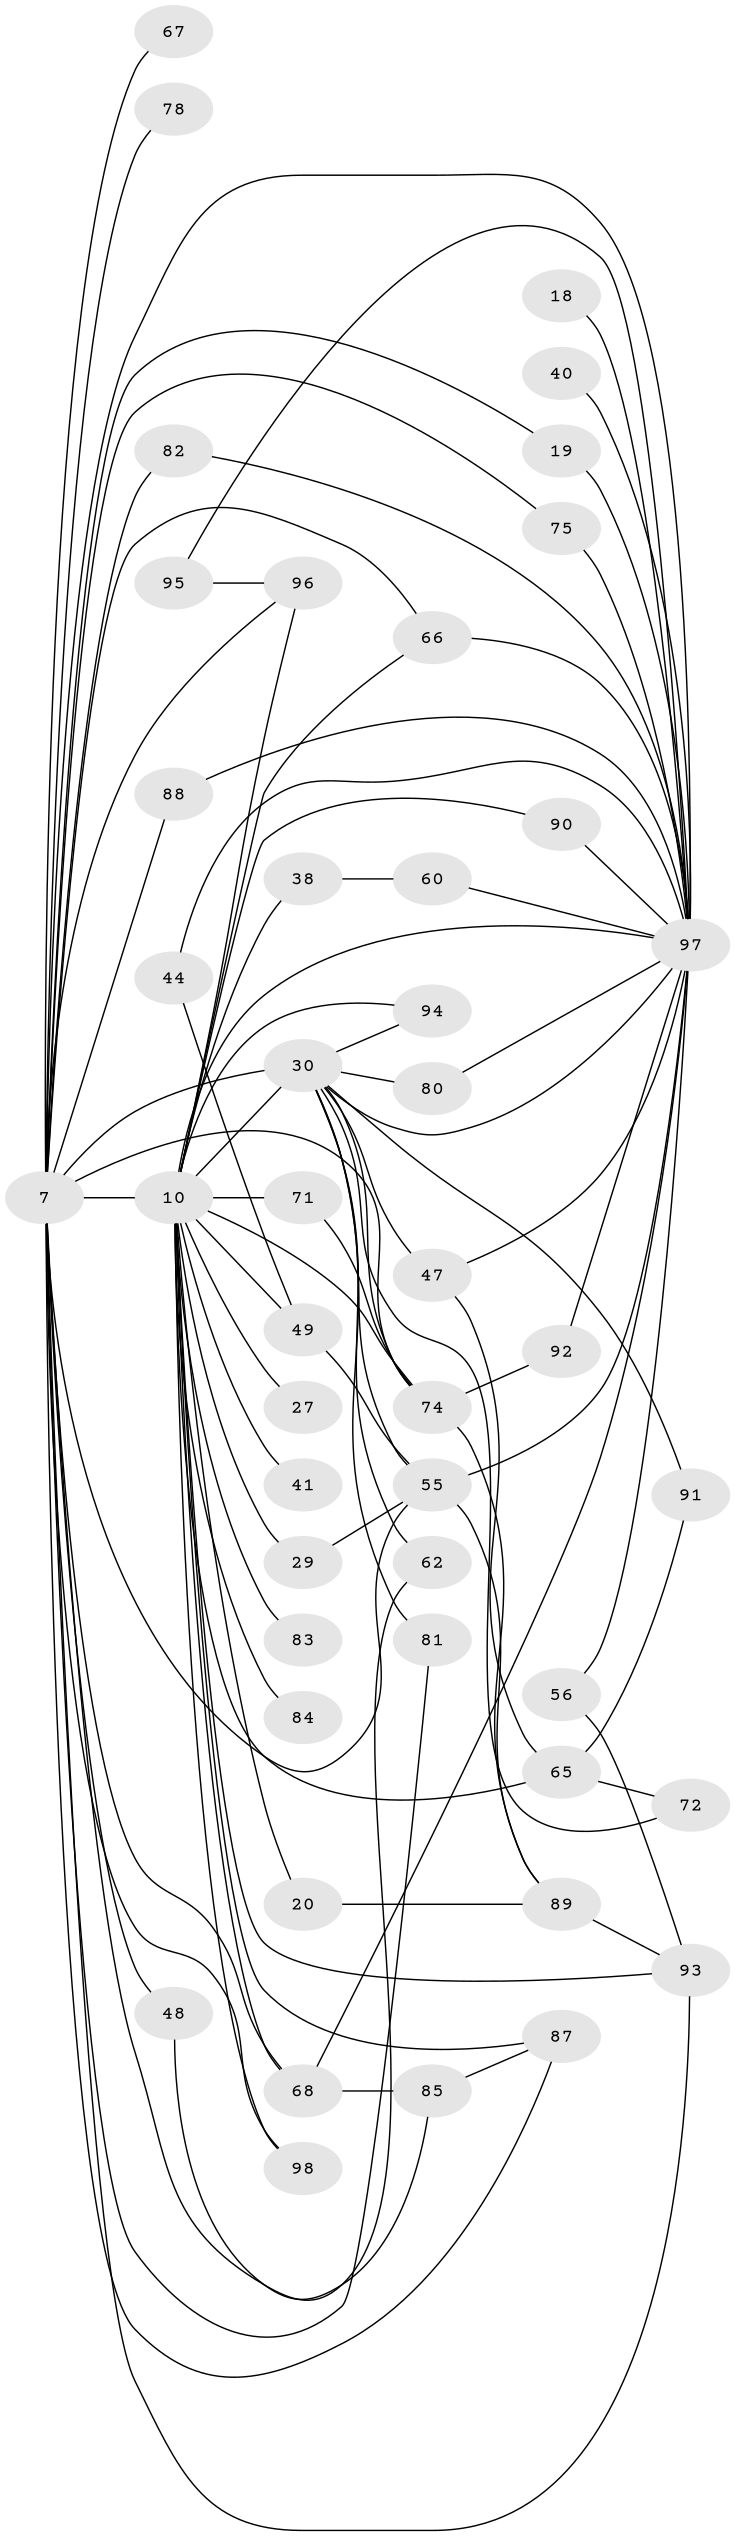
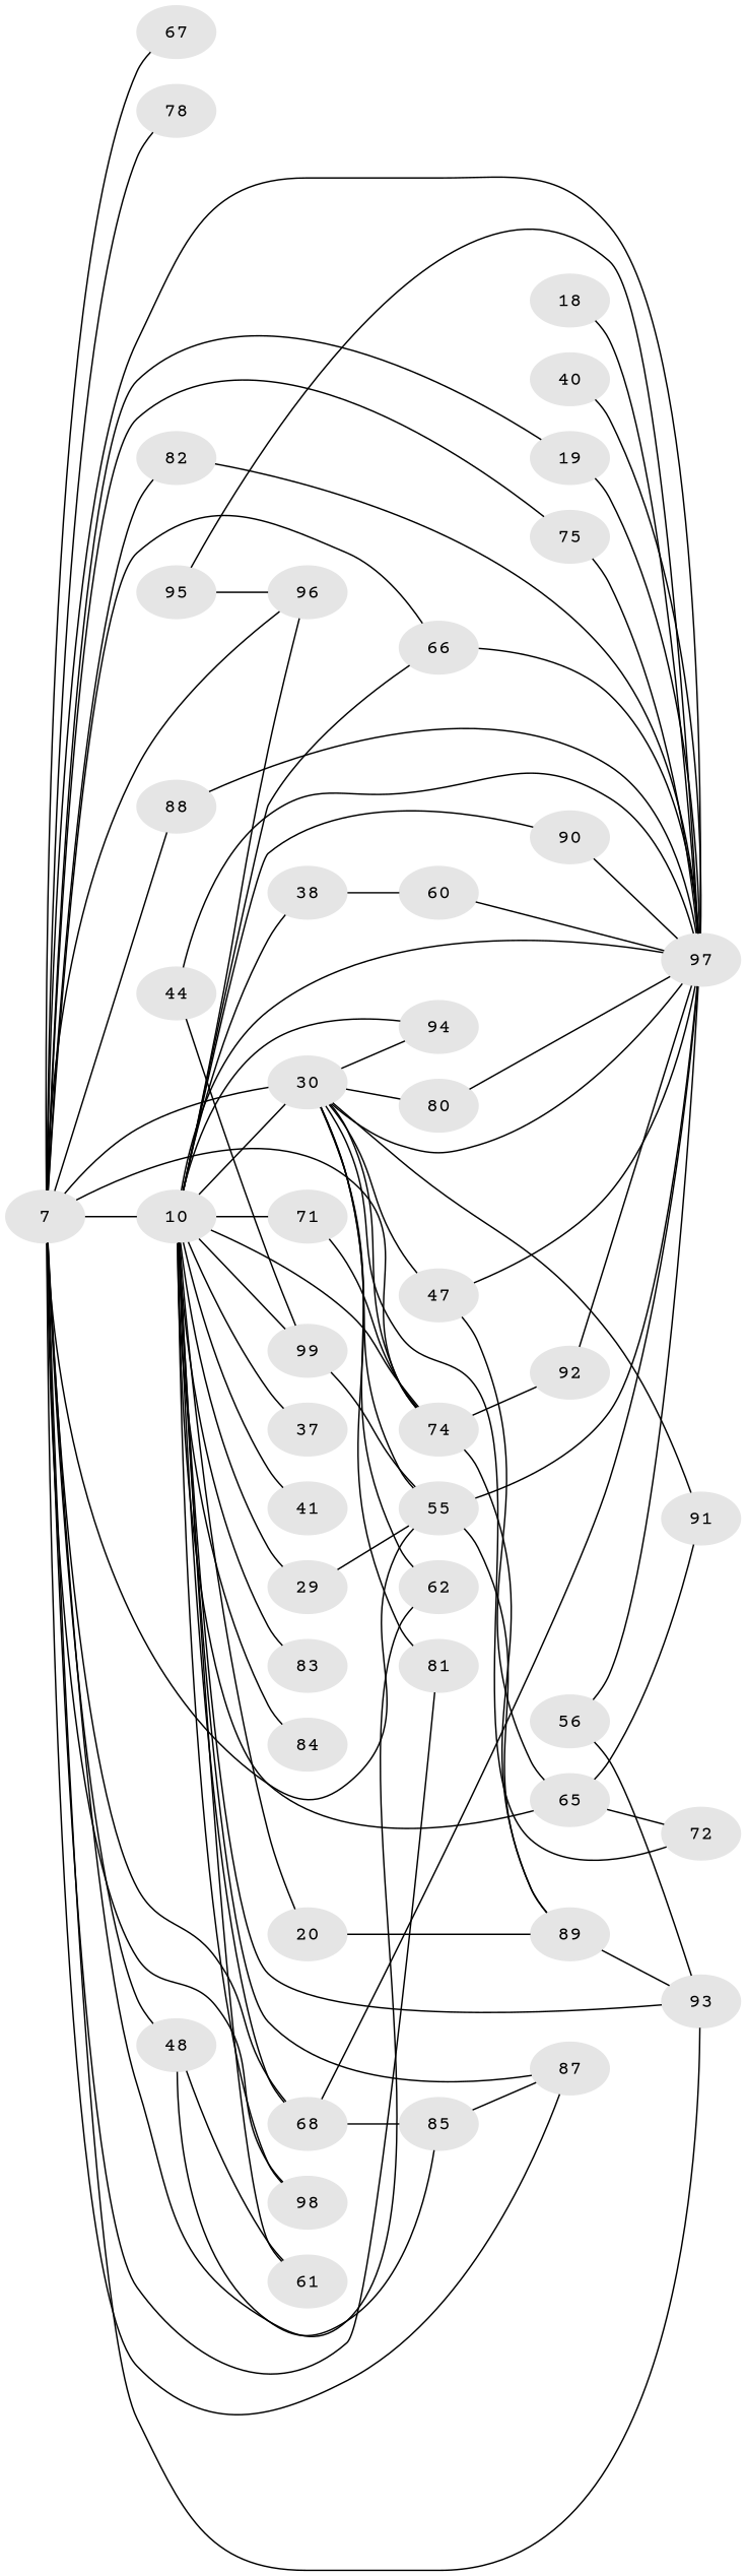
  graph {
    fontname="Courier Prime"
    rankdir=LR
    node [color=gray90 fontname="Courier Prime" style=filled]
    edge [fontname="Courier Prime"]
    7 [super="+4"]
    10 [super="+5+8"]
    19
    30 [super="+3"]
    48 [super="+14+45"]
    55 [super="+46+43"]
    62 [super="+50"]
    66 [super="+37"]
    67
    68 [super="+35+63"]
    74 [super="+34+39"]
    75
    78
    81 [super="+17+79"]
    82
    87 [super="+42"]
    88
    93 [super="+36"]
    96 [super="+57+70"]
    97 [super="+21+24+12+52+59+77+86"]
    98 [super="+76"]
    20
-   27 [super="+22"]
+   27 [super="+22" label=37]
    29 [super="+28"]
    38
    41
-   49 [super="+15"]
+   49 [super="+15" label=99]
+   61
    65 [super="+54"]
    71
    83 [super="+31"]
    84
    90
    94
    47
    72
    80
    91
    85
    89 [super="+69+58"]
    92
    60
    n43 [label=18]
    40
    44
    56
    95
    7 -- 10 [weight=8]
    7 -- 19
    7 -- 30 [weight=4]
    7 -- 48 [weight=3]
    7 -- 55 [weight=3]
    7 -- 62 [weight=2]
    7 -- 66
    7 -- 67 [weight=2]
    7 -- 68
    7 -- 74 [weight=2]
    7 -- 75
    7 -- 78
    7 -- 81 [weight=3]
    7 -- 82
    7 -- 87
    7 -- 88
    7 -- 93 [weight=2]
    7 -- 96
    7 -- 97 [weight=5]
    7 -- 98
    10 -- 30 [weight=9]
    10 -- 66
    10 -- 68
    10 -- 74
    10 -- 87 [weight=3]
    10 -- 93 [weight=2]
    10 -- 96 [weight=3]
    10 -- 97 [weight=15]
    10 -- 98 [weight=2]
    10 -- 20 [weight=2]
    10 -- 27 [weight=3]
    10 -- 29 [weight=2]
    10 -- 38 [weight=2]
    10 -- 41 [weight=2]
    10 -- 49 [weight=3]
+   10 -- 61
    10 -- 65 [weight=2]
    10 -- 71
    10 -- 83 [weight=3]
    10 -- 84
    10 -- 90
    10 -- 94
    19 -- 97
    30 -- 55
    30 -- 62
    30 -- 74 [weight=3]
    30 -- 81
    30 -- 97 [weight=5]
    30 -- 94
    30 -- 47
    30 -- 72
    30 -- 80
    30 -- 91
+   48 -- 61
    48 -- 85
    55 -- 97
    55 -- 89
    66 -- 97 [weight=2]
    68 -- 97 [weight=3]
    68 -- 85
    74 -- 89
    74 -- 92
    75 -- 97
    82 -- 97
    88 -- 97
    20 -- 89
    29 -- 55
    38 -- 60
    49 -- 55
    65 -- 72
    65 -- 91
    71 -- 74
    90 -- 97
    47 -- 97
    47 -- 65
    80 -- 97
    85 -- 87
    89 -- 93
    92 -- 97
    60 -- 97
    n43 -- 97 [weight=2]
    40 -- 97 [weight=2]
    44 -- 97
    44 -- 49
    56 -- 93
    56 -- 97
    95 -- 96
    95 -- 97
  }
